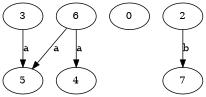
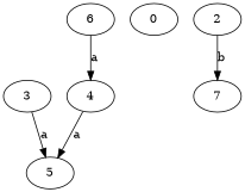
  strict digraph {
    3
    5
    0
    n4 [label=6]
    4
    n6 [label=7]
    2
    3 -> 5 [label=a]
-   n4 -> 5 [label=a]
+   4 -> 5 [label=a]
    n4 -> 4 [label=a]
    2 -> n6 [label=b]
  }
